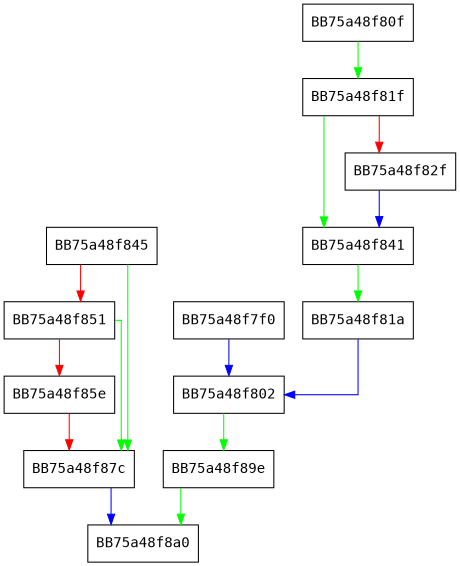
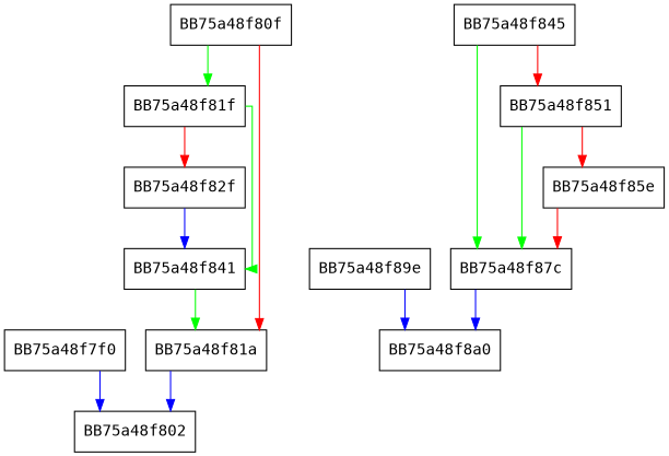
  digraph {
    fontname="DejaVu Sans Mono"
    splines=ortho
    node [fontname="DejaVu Sans Mono" shape=box]
    edge [color=green fontname="DejaVu Sans Mono"]
    BB75a48f7f0
    BB75a48f802
    BB75a48f89e
    BB75a48f8a0
    BB75a48f80f
    BB75a48f81f
    BB75a48f81a
    BB75a48f841
    BB75a48f82f
    BB75a48f845
    BB75a48f87c
    n12 [label=BB75a48f851]
    BB75a48f85e
    BB75a48f7f0 -> BB75a48f802 [color=blue]
-   BB75a48f802 -> BB75a48f89e
-   BB75a48f89e -> BB75a48f8a0
+   BB75a48f89e -> BB75a48f8a0 [color=blue]
    BB75a48f80f -> BB75a48f81f
+   BB75a48f80f -> BB75a48f81a [color=red]
    BB75a48f81f -> BB75a48f841
    BB75a48f81f -> BB75a48f82f [color=red]
    BB75a48f81a -> BB75a48f802 [color=blue]
    BB75a48f841 -> BB75a48f81a
    BB75a48f82f -> BB75a48f841 [color=blue]
    BB75a48f845 -> BB75a48f87c
    BB75a48f845 -> n12 [color=red]
    BB75a48f87c -> BB75a48f8a0 [color=blue]
    n12 -> BB75a48f87c
    n12 -> BB75a48f85e [color=red]
    BB75a48f85e -> BB75a48f87c [color=red]
  }
